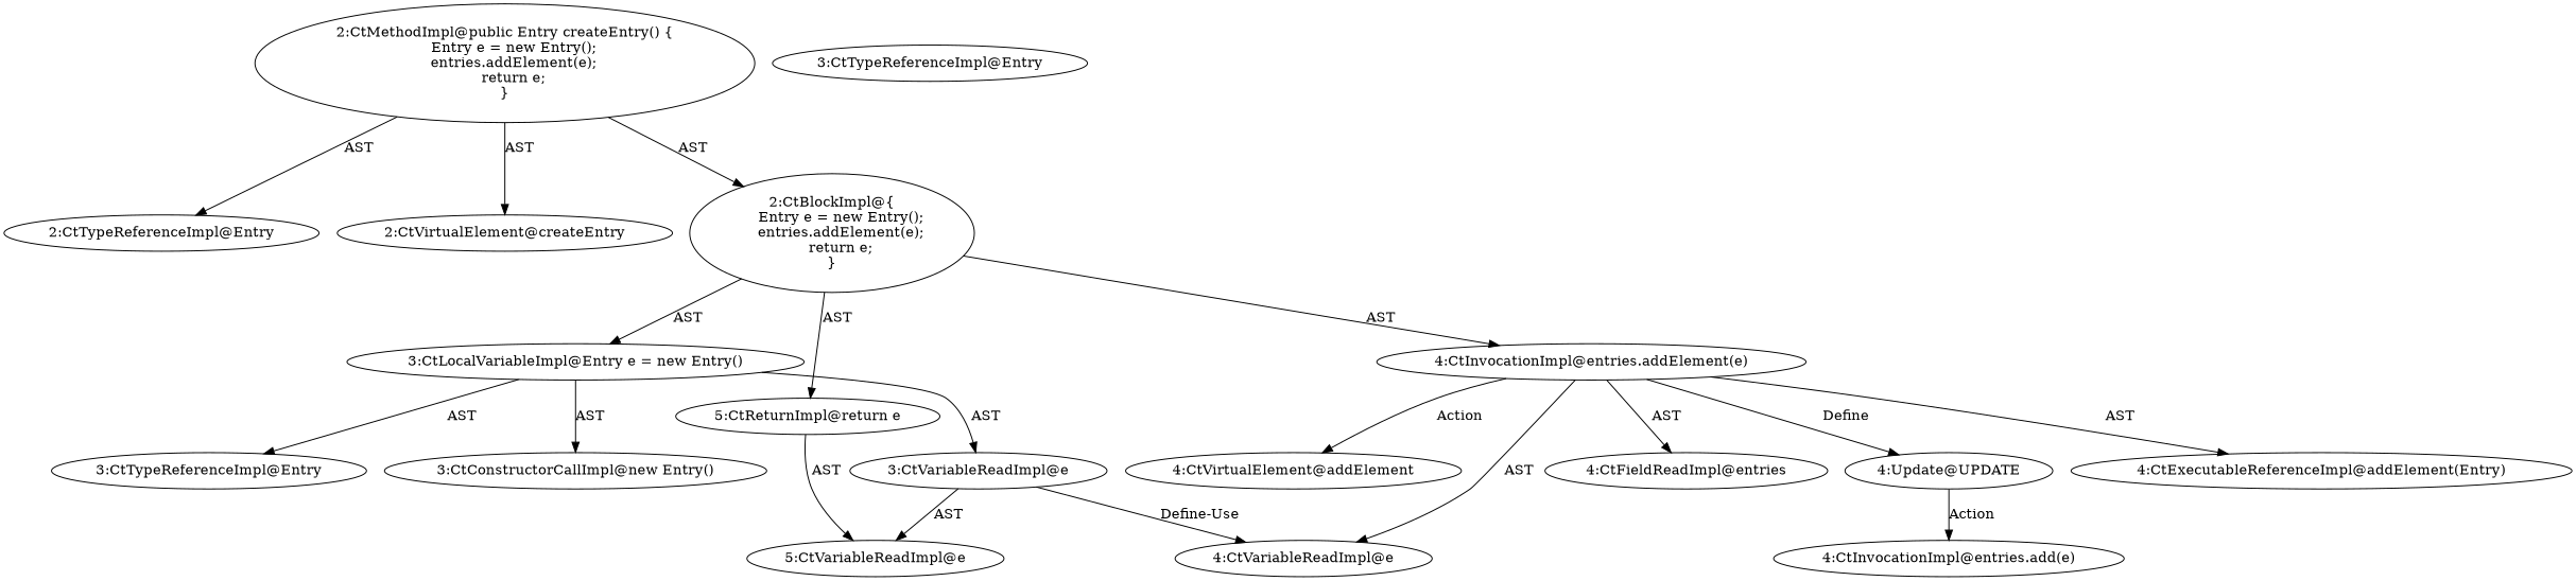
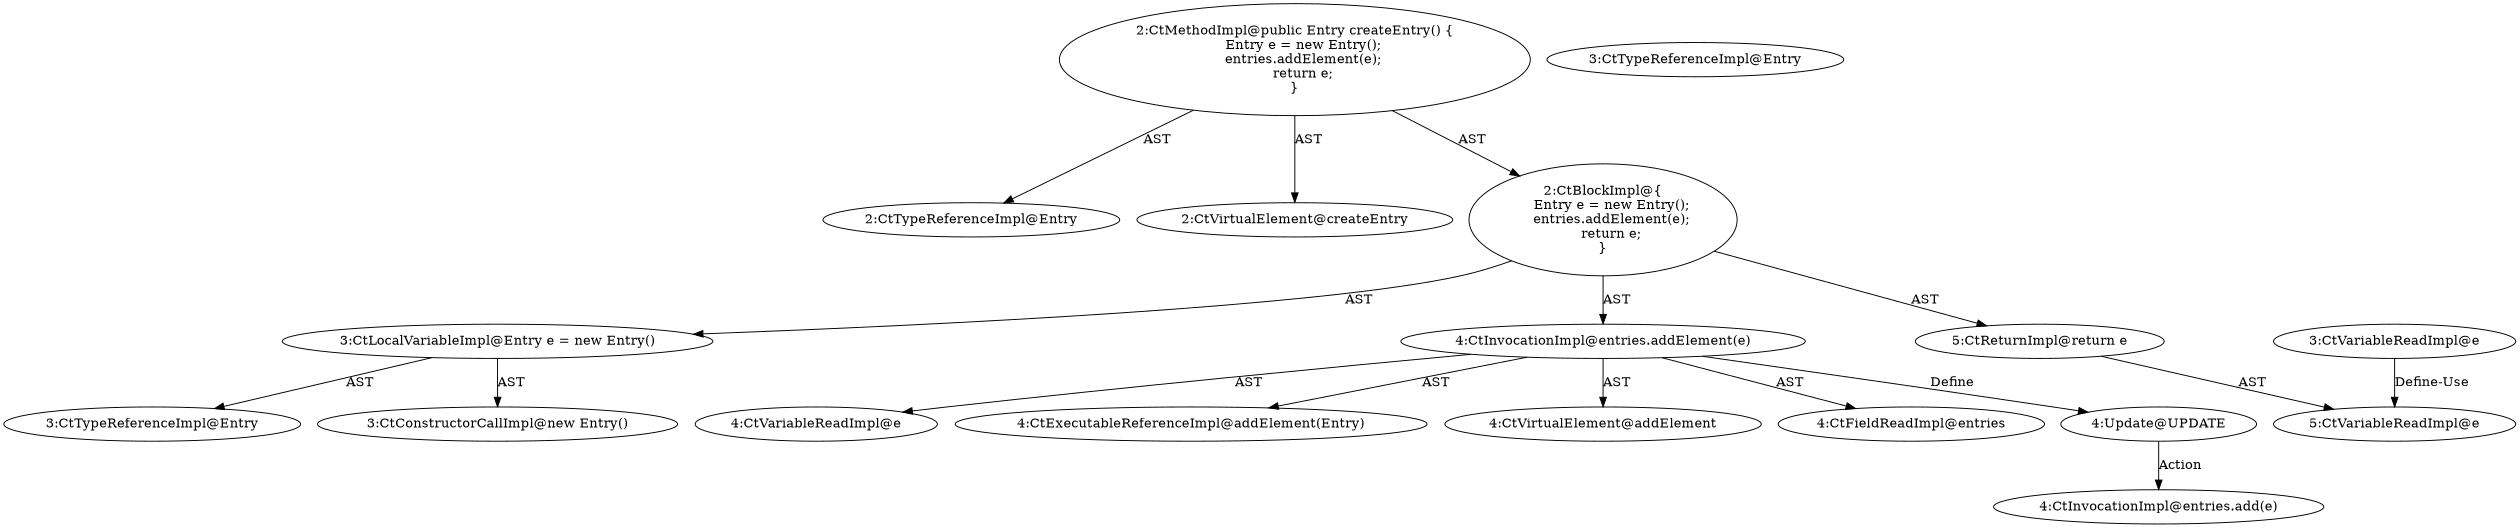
  digraph {
    node [shape=ellipse]
    n1 [label="2:CtTypeReferenceImpl@Entry"]
    n2 [label="2:CtVirtualElement@createEntry"]
    n3 [label="3:CtTypeReferenceImpl@Entry"]
    n4 [label="3:CtTypeReferenceImpl@Entry"]
    n5 [label="3:CtConstructorCallImpl@new Entry()"]
    n6 [label="3:CtVariableReadImpl@e"]
    n7 [label="4:CtVariableReadImpl@e"]
    n8 [label="5:CtVariableReadImpl@e"]
    n9 [label="3:CtLocalVariableImpl@Entry e = new Entry()"]
    n10 [label="4:CtExecutableReferenceImpl@addElement(Entry)"]
    n11 [label="4:CtVirtualElement@addElement"]
    n12 [label="4:CtFieldReadImpl@entries"]
    n13 [label="4:CtInvocationImpl@entries.addElement(e)"]
    n14 [label="4:Update@UPDATE"]
    n15 [label="4:CtInvocationImpl@entries.add(e)"]
    n16 [label="5:CtReturnImpl@return e"]
    n17 [label="2:CtBlockImpl@\{\n    Entry e = new Entry();\n    entries.addElement(e);\n    return e;\n\}"]
    n18 [label="2:CtMethodImpl@public Entry createEntry() \{\n    Entry e = new Entry();\n    entries.addElement(e);\n    return e;\n\}"]
-   n6 -> n7 [label="Define-Use"]
-   n6 -> n8 [label=AST]
+   n6 -> n8 [label="Define-Use"]
    n9 -> n3 [label=AST]
    n9 -> n5 [label=AST]
-   n9 -> n6 [label=AST]
    n13 -> n7 [label=AST]
    n13 -> n10 [label=AST]
-   n13 -> n11 [label=Action]
+   n13 -> n11 [label=AST]
    n13 -> n12 [label=AST]
    n13 -> n14 [label=Define]
    n14 -> n15 [label=Action]
    n16 -> n8 [label=AST]
    n17 -> n9 [label=AST]
    n17 -> n13 [label=AST]
    n17 -> n16 [label=AST]
    n18 -> n1 [label=AST]
    n18 -> n2 [label=AST]
    n18 -> n17 [label=AST]
  }
